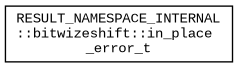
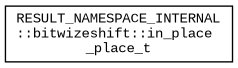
  digraph {
    rankdir=LR
    fontname="Liberation Mono"
-   n1 [color=black fillcolor=white fontname="Liberation Mono" fontsize=10 height=0.2 label="RESULT_NAMESPACE_INTERNAL\l::bitwizeshift::in_place\l_error_t" shape=record style=filled width=0.4]
+   n1 [color=black fillcolor=white fontname="Liberation Mono" fontsize=10 height=0.2 label="RESULT_NAMESPACE_INTERNAL\l::bitwizeshift::in_place\l_place_t" shape=record style=filled width=0.4]
  }
